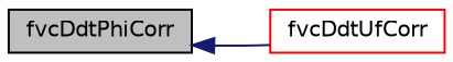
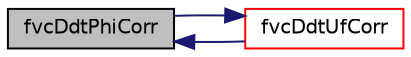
  digraph {
    rankdir=LR
    node [fontname=Helvetica fontsize=10 shape=record]
    edge [color=midnightblue dir=back fontname=Helvetica fontsize=10 labelfontname=Helvetica labelfontsize=10 style=solid]
    n1 [color=black fillcolor=grey75 fontcolor=black height=0.2 label=fvcDdtPhiCorr style=filled width=0.4]
    n2 [color=red height=0.2 label=fvcDdtUfCorr width=0.4]
    n1 -> n2
+   n2 -> n1
  }
